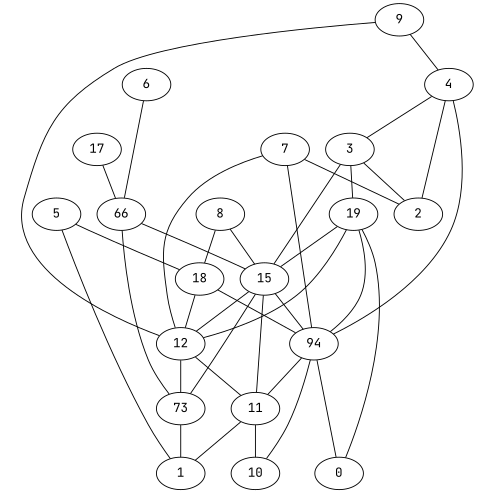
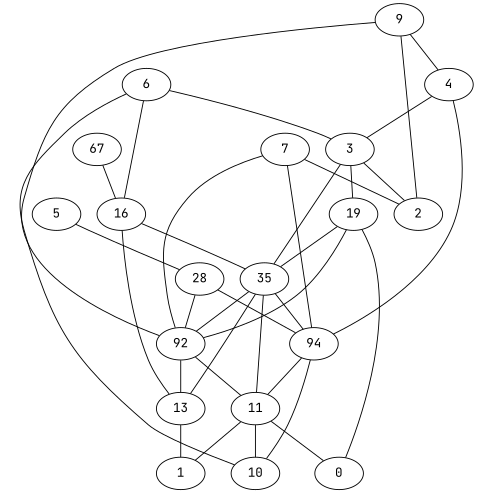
  digraph {
    fontname="JetBrains Mono"
    node [fontname="JetBrains Mono"]
    edge [color=black dir=none fontname="JetBrains Mono"]
-   12
+   12 [label=92]
    11
    1
    10
    9
    4
    2
    3
    n9 [label=94]
    5
-   18
-   13 [label=73]
-   8
-   15
+   18 [label=28]
+   13
+   15 [label=35]
    19
    0
-   16 [label=66]
+   16
    6
-   17
+   17 [label=67]
    7
    subgraph sub_1 {
      12
      11
      1
      10
      9
      4
      2
      3
      n9
      5
      18
      13
-     8
      15
      19
      0
      16
      6
      17
      7
    }
    12 -> 11
    12 -> 13
    11 -> 1
    11 -> 10
    9 -> 12
    9 -> 4
-   4 -> 2
+   9 -> 2
    4 -> 3
    4 -> n9
    3 -> 2
    3 -> 15
    3 -> 19
    n9 -> 11
    n9 -> 10
-   n9 -> 0
-   5 -> 1
+   11 -> 0
    5 -> 18
    18 -> 12
    18 -> n9
    13 -> 1
-   8 -> 18
-   8 -> 15
    15 -> 12
    15 -> 11
    15 -> n9
    15 -> 13
    19 -> 12
-   19 -> n9
    19 -> 15
    19 -> 0
    16 -> 13
    16 -> 15
+   6 -> 10
+   6 -> 3
    6 -> 16
    17 -> 16
    7 -> 12
    7 -> 2
    7 -> n9
  }
